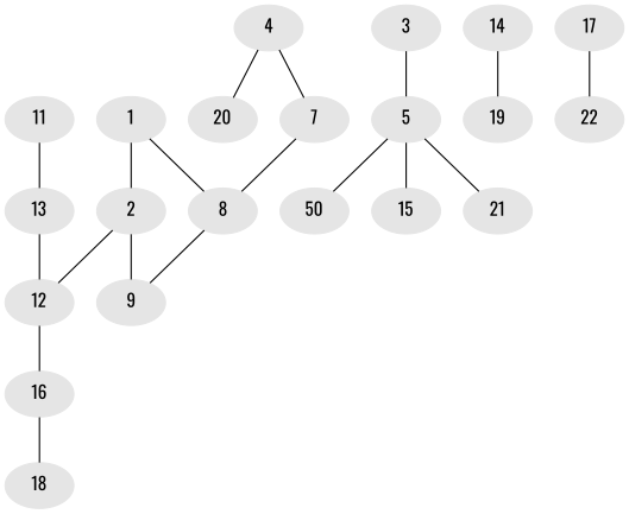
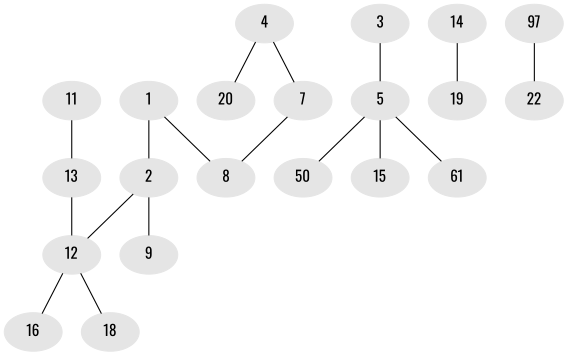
  graph {
    fontname=Oswald
    node [color=gray90 fontname=Oswald style=filled]
    edge [fontname=Oswald weight=1.0]
    1
    2
    8
    12
    9
    n6 [label=50]
    5
    15
-   21
+   21 [label=61]
    16
    18
    3
    4
    20
    7
    11
    13
    14
    19
-   17
+   17 [label=97]
    22
    1 -- 2
    1 -- 8
    2 -- 12
    2 -- 9
-   8 -- 9
    12 -- 16
-   16 -- 18
+   12 -- 18
    5 -- n6
    5 -- 15
    5 -- 21
    3 -- 5
    4 -- 20
    4 -- 7
    7 -- 8
    11 -- 13
    13 -- 12
    14 -- 19
    17 -- 22
  }
